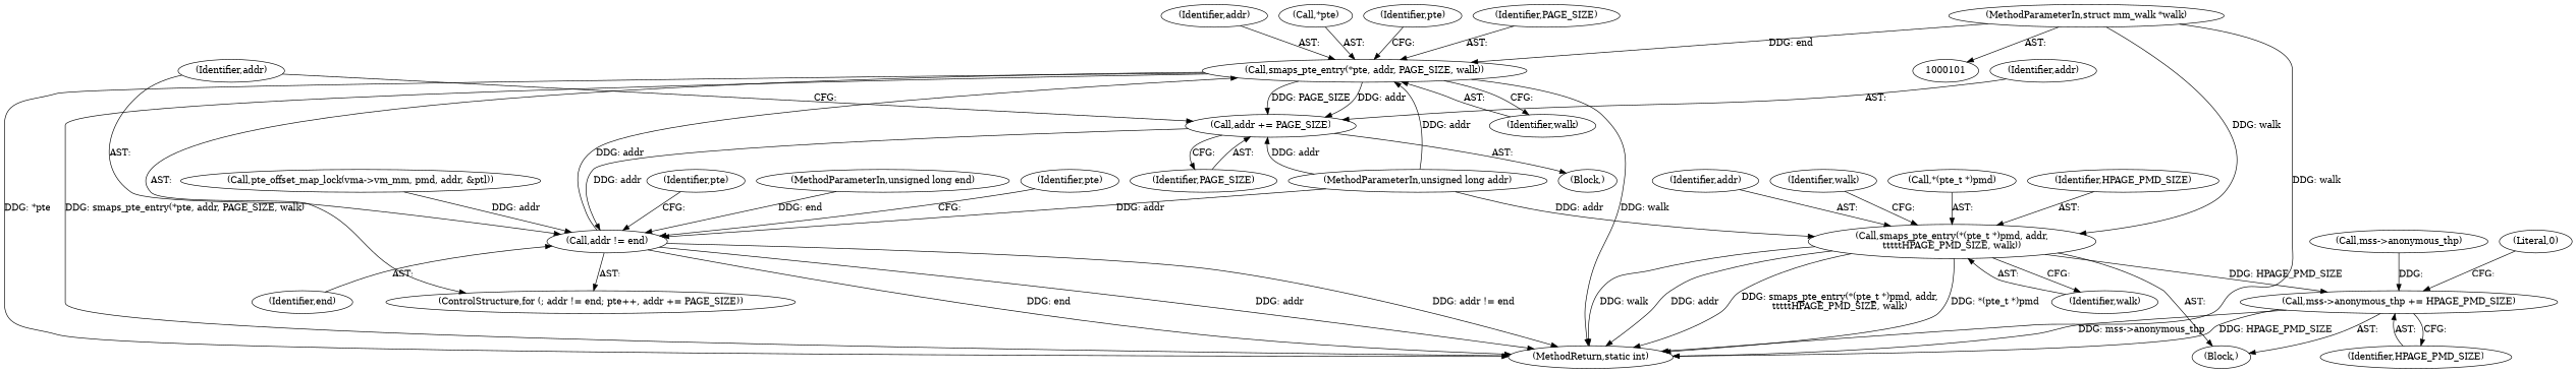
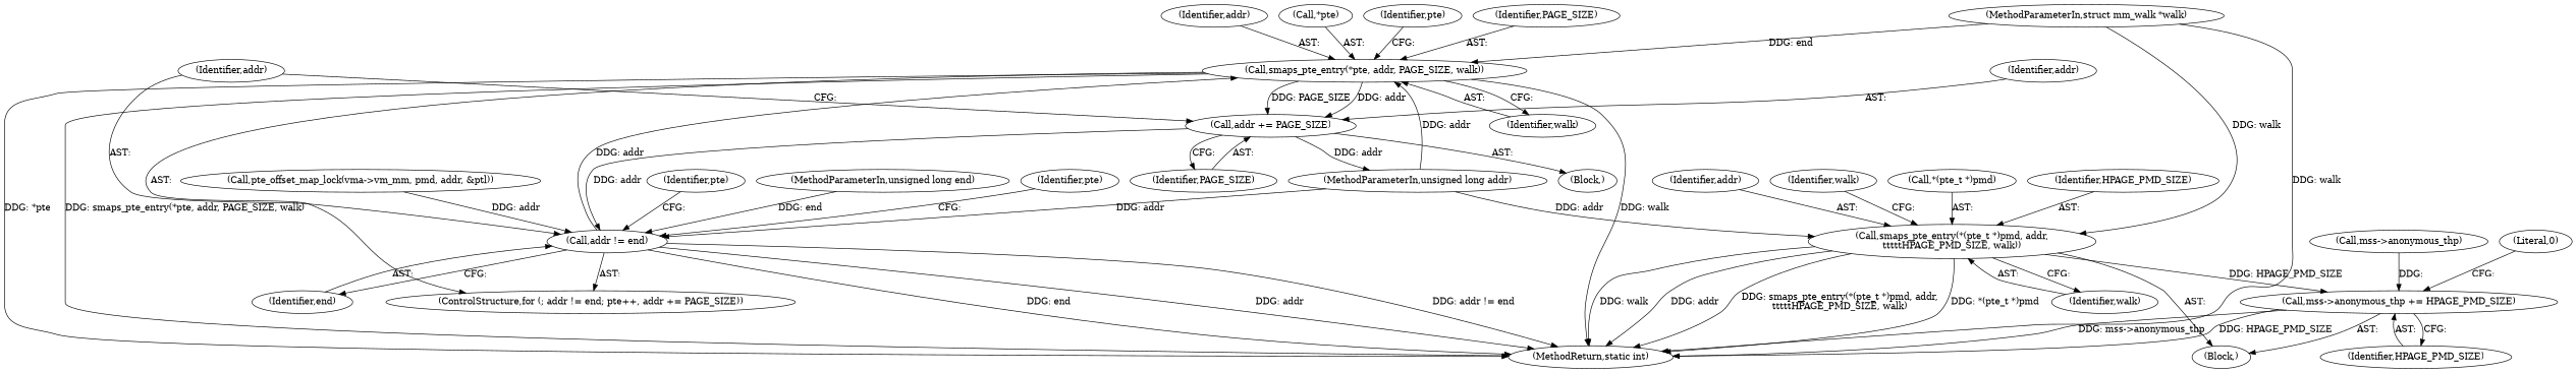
  digraph {
    n1 [label="(MethodParameterIn,struct mm_walk *walk)"]
    n2 [label="(Call,smaps_pte_entry(*(pte_t *)pmd, addr,\n\t\t\t\t\tHPAGE_PMD_SIZE, walk))"]
    n3 [label="(Call,smaps_pte_entry(*pte, addr, PAGE_SIZE, walk))"]
    n4 [label="(MethodReturn,static int)"]
-   1000101
    n6 [label="(Call,mss->anonymous_thp += HPAGE_PMD_SIZE)"]
    n7 [label="(Block,)"]
    n8 [label="(Identifier,walk)"]
    n9 [label="(Call,addr += PAGE_SIZE)"]
    n10 [label="(Identifier,walk)"]
    n11 [label="(ControlStructure,for (; addr != end; pte++, addr += PAGE_SIZE))"]
    n12 [label="(Identifier,HPAGE_PMD_SIZE)"]
    n13 [label="(Call,addr != end)"]
    n14 [label="(Block,)"]
    n15 [label="(Identifier,PAGE_SIZE)"]
    n16 [label="(Identifier,end)"]
    n17 [label="(Identifier,addr)"]
    n18 [label="(Identifier,pte)"]
    n19 [label="(Identifier,PAGE_SIZE)"]
    n20 [label="(Identifier,addr)"]
    n21 [label="(Call,pte_offset_map_lock(vma->vm_mm, pmd, addr, &ptl))"]
    n22 [label="(Call,mss->anonymous_thp)"]
    n23 [label="(Call,*(pte_t *)pmd)"]
    n24 [label="(Literal,0)"]
    n25 [label="(Identifier,HPAGE_PMD_SIZE)"]
    n26 [label="(Identifier,pte)"]
    n27 [label="(Identifier,addr)"]
    n28 [label="(Call,*pte)"]
    n29 [label="(MethodParameterIn,unsigned long addr)"]
    n30 [label="(Identifier,pte)"]
    n31 [label="(Identifier,addr)"]
    n32 [label="(Identifier,walk)"]
    n33 [label="(MethodParameterIn,unsigned long end)"]
    n1 -> n2 [label="DDG: walk"]
    n1 -> n3 [label="DDG: end"]
    n1 -> n4 [label="DDG: walk"]
-   n1 -> 1000101 [label="AST: "]
    n2 -> n4 [label="DDG: walk"]
    n2 -> n4 [label="DDG: addr"]
    n2 -> n4 [label="DDG: smaps_pte_entry(*(pte_t *)pmd, addr,\n\t\t\t\t\tHPAGE_PMD_SIZE, walk)"]
    n2 -> n4 [label="DDG: *(pte_t *)pmd"]
    n2 -> n6 [label="DDG: HPAGE_PMD_SIZE"]
    n2 -> n7 [label="AST: "]
    n2 -> n8 [label="CFG: "]
    n3 -> n4 [label="DDG: *pte"]
    n3 -> n4 [label="DDG: smaps_pte_entry(*pte, addr, PAGE_SIZE, walk)"]
    n3 -> n4 [label="DDG: walk"]
    n3 -> n9 [label="DDG: PAGE_SIZE"]
    n3 -> n9 [label="DDG: addr"]
    n3 -> n10 [label="CFG: "]
    n3 -> n11 [label="AST: "]
    n6 -> n4 [label="DDG: mss->anonymous_thp"]
    n6 -> n4 [label="DDG: HPAGE_PMD_SIZE"]
    n6 -> n7 [label="AST: "]
    n6 -> n12 [label="CFG: "]
    n8 -> n2 [label="AST: "]
    n9 -> n13 [label="DDG: addr"]
    n9 -> n14 [label="AST: "]
    n9 -> n15 [label="CFG: "]
    n10 -> n3 [label="AST: "]
    n12 -> n6 [label="AST: "]
    n13 -> n3 [label="DDG: addr"]
    n13 -> n4 [label="DDG: addr != end"]
    n13 -> n4 [label="DDG: end"]
    n13 -> n4 [label="DDG: addr"]
    n13 -> n11 [label="AST: "]
+   n13 -> n16 [label="CFG: "]
    n15 -> n9 [label="AST: "]
    n16 -> n13 [label="AST: "]
    n17 -> n9 [label="AST: "]
    n18 -> n13 [label="CFG: "]
    n19 -> n3 [label="AST: "]
    n20 -> n3 [label="AST: "]
    n21 -> n13 [label="DDG: addr"]
    n22 -> n6 [label="DDG: "]
    n23 -> n2 [label="AST: "]
    n24 -> n6 [label="CFG: "]
    n25 -> n2 [label="AST: "]
    n26 -> n13 [label="CFG: "]
    n27 -> n9 [label="CFG: "]
    n27 -> n13 [label="AST: "]
    n28 -> n3 [label="AST: "]
    n29 -> n2 [label="DDG: addr"]
    n29 -> n3 [label="DDG: addr"]
-   n29 -> n9 [label="DDG: addr"]
+   n9 -> n29 [label="DDG: addr"]
    n29 -> n13 [label="DDG: addr"]
    n30 -> n3 [label="CFG: "]
    n31 -> n2 [label="AST: "]
    n32 -> n2 [label="CFG: "]
    n33 -> n13 [label="DDG: end"]
  }
